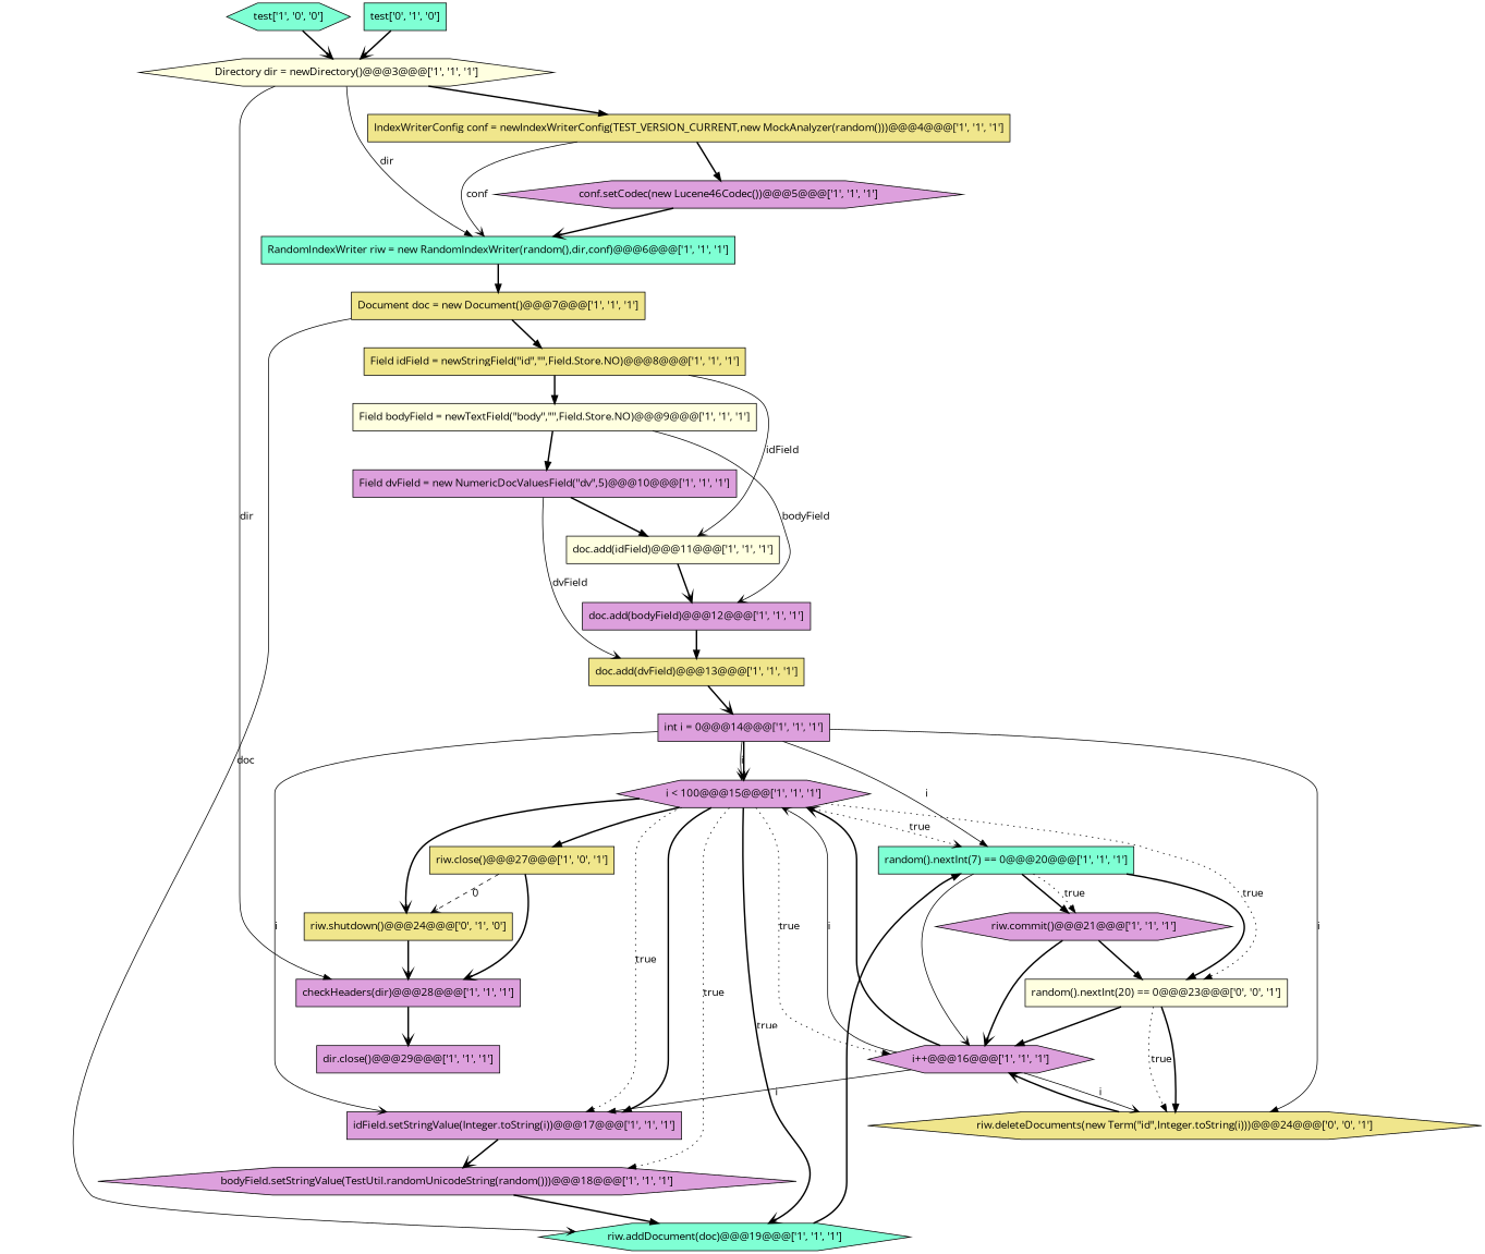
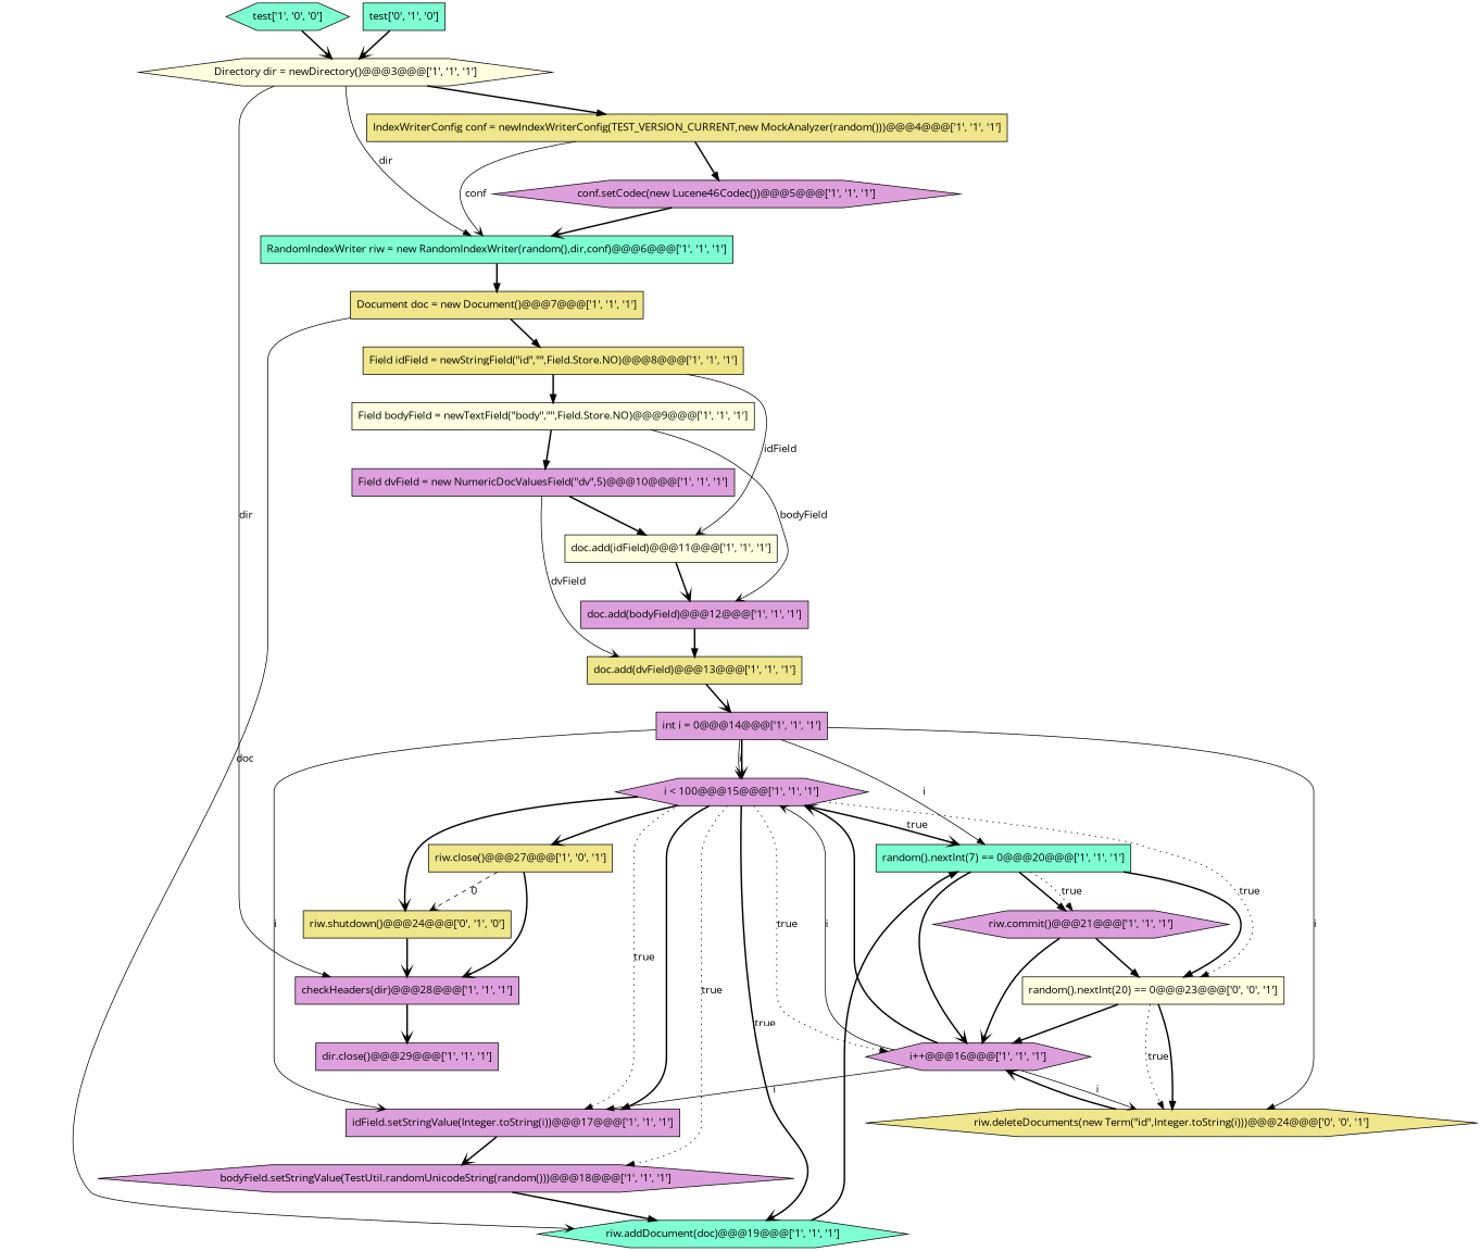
  digraph {
    fontname="Open Sans"
    node [fillcolor=plum fontname="Open Sans" shape=box style=filled]
    edge [arrowhead=vee fontname="Open Sans" style=bold]
    n1 [fillcolor=khaki label="doc.add(dvField)@@@13@@@['1', '1', '1']"]
    n2 [label="int i = 0@@@14@@@['1', '1', '1']"]
    n3 [label="i < 100@@@15@@@['1', '1', '1']" shape=hexagon]
    n4 [fillcolor=aquamarine label="random().nextInt(7) == 0@@@20@@@['1', '1', '1']"]
    n5 [label="idField.setStringValue(Integer.toString(i))@@@17@@@['1', '1', '1']"]
    n6 [fillcolor=khaki label="riw.deleteDocuments(new Term(\"id\",Integer.toString(i)))@@@24@@@['0', '0', '1']" shape=hexagon]
    n7 [fillcolor=lightyellow label="Field bodyField = newTextField(\"body\",\"\",Field.Store.NO)@@@9@@@['1', '1', '1']"]
    n8 [label="doc.add(bodyField)@@@12@@@['1', '1', '1']"]
    n9 [label="Field dvField = new NumericDocValuesField(\"dv\",5)@@@10@@@['1', '1', '1']"]
    n10 [fillcolor=lightyellow label="doc.add(idField)@@@11@@@['1', '1', '1']"]
    n11 [fillcolor=khaki label="riw.close()@@@27@@@['1', '0', '1']"]
    n12 [label="i++@@@16@@@['1', '1', '1']" shape=hexagon]
    n13 [fillcolor=lightyellow label="random().nextInt(20) == 0@@@23@@@['0', '0', '1']"]
    n14 [fillcolor=aquamarine label="riw.addDocument(doc)@@@19@@@['1', '1', '1']" shape=hexagon]
    n15 [fillcolor=khaki label="riw.shutdown()@@@24@@@['0', '1', '0']"]
    n16 [label="bodyField.setStringValue(TestUtil.randomUnicodeString(random()))@@@18@@@['1', '1', '1']" shape=hexagon]
    n17 [label="checkHeaders(dir)@@@28@@@['1', '1', '1']"]
    n18 [label="riw.commit()@@@21@@@['1', '1', '1']" shape=hexagon]
    n19 [label="dir.close()@@@29@@@['1', '1', '1']"]
    n20 [label="conf.setCodec(new Lucene46Codec())@@@5@@@['1', '1', '1']" shape=hexagon]
    n21 [fillcolor=aquamarine label="RandomIndexWriter riw = new RandomIndexWriter(random(),dir,conf)@@@6@@@['1', '1', '1']"]
    n22 [fillcolor=khaki label="Document doc = new Document()@@@7@@@['1', '1', '1']"]
    n23 [fillcolor=aquamarine label="test['1', '0', '0']" shape=hexagon]
    n24 [fillcolor=lightyellow label="Directory dir = newDirectory()@@@3@@@['1', '1', '1']" shape=hexagon]
    n25 [fillcolor=khaki label="IndexWriterConfig conf = newIndexWriterConfig(TEST_VERSION_CURRENT,new MockAnalyzer(random()))@@@4@@@['1', '1', '1']"]
    n26 [fillcolor=aquamarine label="test['0', '1', '0']"]
    n27 [fillcolor=khaki label="Field idField = newStringField(\"id\",\"\",Field.Store.NO)@@@8@@@['1', '1', '1']"]
    n1 -> n2
    n2 -> n3
    n2 -> n3 [label=i style=solid]
    n2 -> n4 [arrowhead=normal label=i style=solid]
    n2 -> n5 [label=i style=solid]
    n2 -> n6 [arrowhead=normal label=i style=solid]
-   n3 -> n4 [label=true style=dotted]
+   n3 -> n4 [label=true]
    n3 -> n5 [arrowhead=normal label=true style=dotted]
    n3 -> n5 [arrowhead=normal]
-   n3 -> n11 [arrowhead=normal]
+   n3 -> n11
    n3 -> n12 [arrowhead=normal label=true style=dotted]
    n3 -> n13 [arrowhead=normal label=true style=dotted]
    n3 -> n14 [label=true]
    n3 -> n15
    n3 -> n16 [arrowhead=normal label=true style=dotted]
-   n4 -> n12 [style=solid]
+   n4 -> n12
    n4 -> n13 [arrowhead=normal]
    n4 -> n18 [arrowhead=normal]
    n4 -> n18 [arrowhead=normal label=true style=dotted]
    n5 -> n16
    n6 -> n12
    n7 -> n8 [label=bodyField style=solid]
    n7 -> n9 [arrowhead=normal]
    n8 -> n1 [arrowhead=normal]
    n9 -> n1 [label=dvField style=solid]
    n9 -> n10 [arrowhead=normal]
    n10 -> n8
    n11 -> n15 [label=0 style=dashed]
    n11 -> n17
    n12 -> n3 [label=i style=solid]
    n12 -> n3
    n12 -> n5 [arrowhead=normal label=i style=solid]
    n12 -> n6 [label=i style=solid]
    n13 -> n6 [arrowhead=normal label=true style=dotted]
    n13 -> n6 [arrowhead=normal]
    n13 -> n12 [arrowhead=normal]
    n14 -> n4 [arrowhead=normal]
    n15 -> n17
    n16 -> n14 [arrowhead=normal]
    n17 -> n19
    n18 -> n12
    n18 -> n13 [arrowhead=normal]
    n20 -> n21
    n21 -> n22 [arrowhead=normal]
    n22 -> n14 [label=doc style=solid]
    n22 -> n27 [arrowhead=normal]
    n23 -> n24
    n24 -> n17 [arrowhead=normal label=dir style=solid]
    n24 -> n21 [arrowhead=normal label=dir style=solid]
    n24 -> n25 [arrowhead=normal]
    n25 -> n20 [arrowhead=normal]
    n25 -> n21 [label=conf style=solid]
    n26 -> n24
    n27 -> n7 [arrowhead=normal]
    n27 -> n10 [label=idField style=solid]
  }
